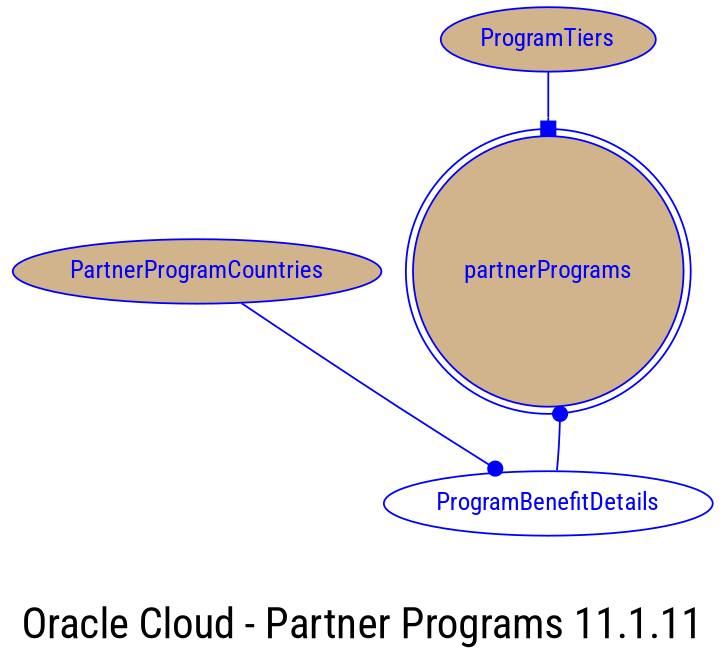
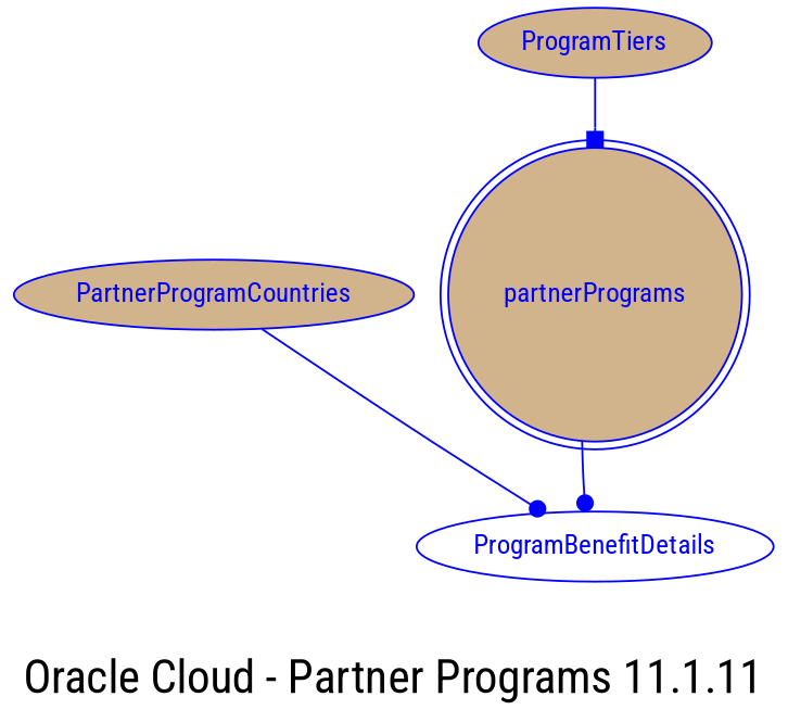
  digraph {
    fontname="Roboto Condensed"
    fontsize=24
    label="Oracle Cloud - Partner Programs 11.1.11"
    splines=true
    node [color=blue fillcolor=tan fontcolor=blue fontname="Roboto Condensed" shape=ellipse style=filled]
    edge [arrowhead=dot arrowtail=none color=blue fontcolor=blue fontname="Roboto Condensed"]
    partnerPrograms [shape=doublecircle]
    ProgramBenefitDetails [fillcolor=white]
    PartnerProgramCountries
    ProgramTiers
-   ProgramBenefitDetails -> partnerPrograms
+   partnerPrograms -> ProgramBenefitDetails
    PartnerProgramCountries -> ProgramBenefitDetails
    ProgramTiers -> partnerPrograms [arrowhead=box]
  }
